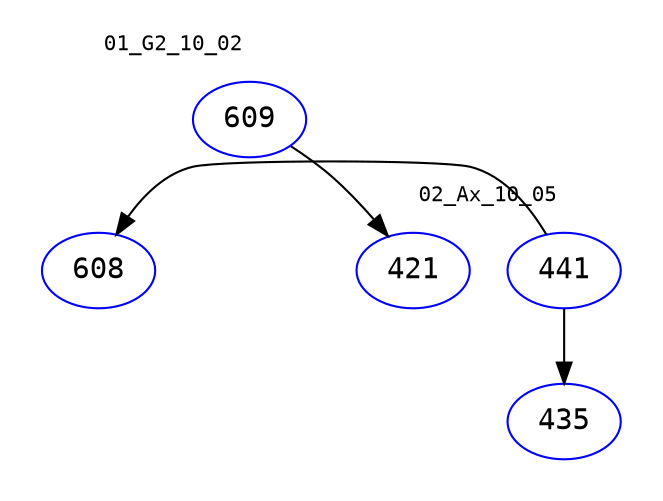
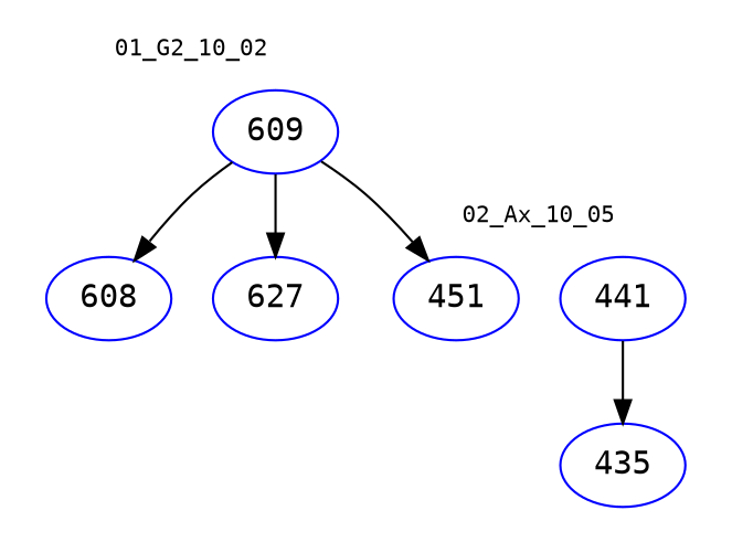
  digraph {
    fontname="DejaVu Sans Mono"
    node [color=blue fontname="DejaVu Sans Mono"]
    edge [color=black fontname="DejaVu Sans Mono"]
    n1 [label=441]
    n2 [label=435]
-   n3 [label=421]
+   n3 [label=451]
    n4 [label=609]
    n5 [label=608]
+   n6 [label=627]
    subgraph cluster_1 {
      color=white
      fontsize=10
      label="02_Ax_10_05"
      n1
      n2
      n3
    }
    subgraph cluster_2 {
      color=white
      fontsize=10
      label="01_G2_10_02"
      n4
      n5
+     n6
    }
    n1 -> n2
    n4 -> n3
-   n1 -> n5
+   n4 -> n5
+   n4 -> n6
  }
